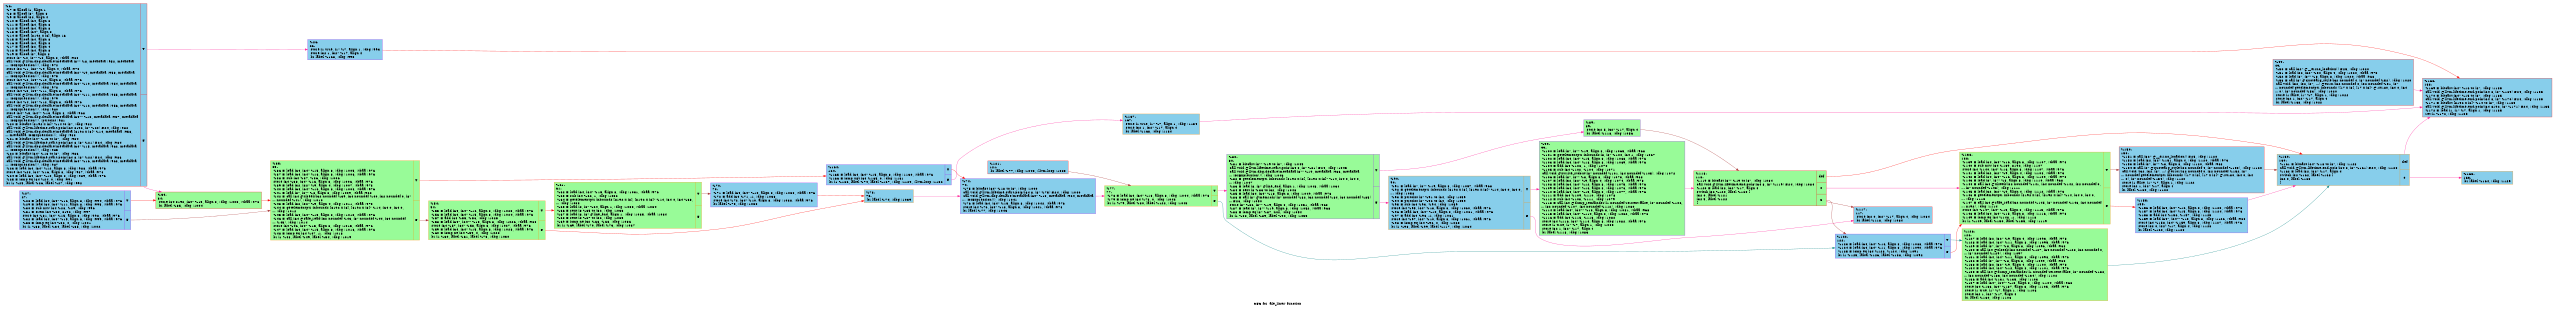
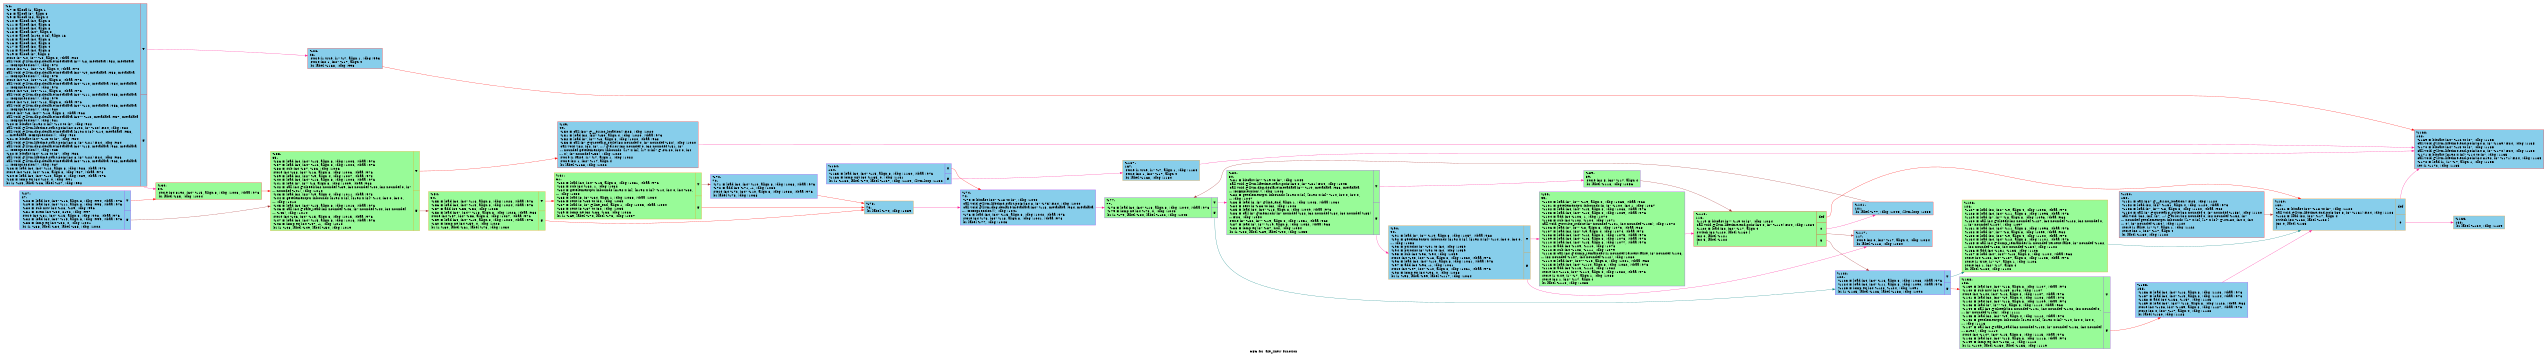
  digraph {
    label="CFG for 'file_lines' function"
    rankdir=LR
    node [color=darkorange fillcolor=skyblue shape=record style=filled]
    edge [color=deeppink]
-   n1 [color=red label="{%6:\l  %7 = alloca i1, align 1\l  %8 = alloca i8*, align 8\l  %9 = alloca i32, align 4\l  %10 = alloca i64, align 8\l  %11 = alloca i64, align 8\l  %12 = alloca i64, align 8\l  %13 = alloca i64*, align 8\l  %14 = alloca [8192 x i8], align 16\l  %15 = alloca i64, align 8\l  %16 = alloca i64, align 8\l  %17 = alloca i32, align 4\l  %18 = alloca i64, align 8\l  %19 = alloca i8*, align 8\l  store i8* %0, i8** %8, align 8, !tbaa !968\l  call void @llvm.dbg.declare(metadata i8** %8, metadata !952, metadata\l... !DIExpression()), !dbg !972\l  store i32 %1, i32* %9, align 4, !tbaa !973\l  call void @llvm.dbg.declare(metadata i32* %9, metadata !953, metadata\l... !DIExpression()), !dbg !975\l  store i64 %2, i64* %10, align 8, !tbaa !976\l  call void @llvm.dbg.declare(metadata i64* %10, metadata !954, metadata\l... !DIExpression()), !dbg !978\l  store i64 %3, i64* %11, align 8, !tbaa !976\l  call void @llvm.dbg.declare(metadata i64* %11, metadata !955, metadata\l... !DIExpression()), !dbg !979\l  store i64 %4, i64* %12, align 8, !tbaa !976\l  call void @llvm.dbg.declare(metadata i64* %12, metadata !956, metadata\l... !DIExpression()), !dbg !980\l  store i64* %5, i64** %13, align 8, !tbaa !968\l  call void @llvm.dbg.declare(metadata i64** %13, metadata !957, metadata\l... !DIExpression()), !ptrtoint !981\l  %20 = bitcast [8192 x i8]* %14 to i8*, !dbg !982\l  call void @llvm.lifetime.start.p0i8(i64 8192, i8* %20) #24, !dbg !982\l  call void @llvm.dbg.declare(metadata [8192 x i8]* %14, metadata !958,\l... metadata !DIExpression()), !dbg !983\l  %21 = bitcast i64* %15 to i8*, !dbg !984\l  call void @llvm.lifetime.start.p0i8(i64 8, i8* %21) #24, !dbg !984\l  call void @llvm.dbg.declare(metadata i64* %15, metadata !962, metadata\l... !DIExpression()), !dbg !985\l  %22 = bitcast i64* %16 to i8*, !dbg !986\l  call void @llvm.lifetime.start.p0i8(i64 8, i8* %22) #24, !dbg !986\l  call void @llvm.dbg.declare(metadata i64* %16, metadata !963, metadata\l... !DIExpression()), !dbg !987\l  %23 = load i64, i64* %12, align 8, !dbg !988, !tbaa !976\l  store i64 %23, i64* %16, align 8, !dbg !987, !tbaa !976\l  %24 = load i64, i64* %10, align 8, !dbg !989, !tbaa !976\l  %25 = icmp eq i64 %24, 0, !dbg !991\l  br i1 %25, label %26, label %27, !dbg !992\l|{<s0>T|<s1>F}}"]
-   n2 [color=purple label="{%26:\l26:                                               \l  store i1 true, i1* %7, align 1, !dbg !993\l  store i32 1, i32* %17, align 4\l  br label %168, !dbg !993\l}"]
+   n1 [color=red label="{%6:\l  %7 = alloca i1, align 1\l  %8 = alloca i8*, align 8\l  %9 = alloca i32, align 4\l  %10 = alloca i64, align 8\l  %11 = alloca i64, align 8\l  %12 = alloca i64, align 8\l  %13 = alloca i64*, align 8\l  %14 = alloca [8192 x i8], align 16\l  %15 = alloca i64, align 8\l  %16 = alloca i64, align 8\l  %17 = alloca i32, align 4\l  %18 = alloca i64, align 8\l  %19 = alloca i8*, align 8\l  store i8* %0, i8** %8, align 8, !tbaa !968\l  call void @llvm.dbg.declare(metadata i8** %8, metadata !952, metadata\l... !DIExpression()), !dbg !972\l  store i32 %1, i32* %9, align 4, !tbaa !973\l  call void @llvm.dbg.declare(metadata i32* %9, metadata !953, metadata\l... !DIExpression()), !dbg !975\l  store i64 %2, i64* %10, align 8, !tbaa !976\l  call void @llvm.dbg.declare(metadata i64* %10, metadata !954, metadata\l... !DIExpression()), !dbg !978\l  store i64 %3, i64* %11, align 8, !tbaa !976\l  call void @llvm.dbg.declare(metadata i64* %11, metadata !955, metadata\l... !DIExpression()), !dbg !979\l  store i64 %4, i64* %12, align 8, !tbaa !976\l  call void @llvm.dbg.declare(metadata i64* %12, metadata !956, metadata\l... !DIExpression()), !dbg !980\l  store i64* %5, i64** %13, align 8, !tbaa !968\l  call void @llvm.dbg.declare(metadata i64** %13, metadata !957, metadata\l... !DIExpression()), !dbg !981\l  %20 = bitcast [8192 x i8]* %14 to i8*, !dbg !982\l  call void @llvm.lifetime.start.p0i8(i64 8192, i8* %20) #24, !dbg !982\l  call void @llvm.dbg.declare(metadata [8192 x i8]* %14, metadata !958,\l... metadata !DIExpression()), !dbg !983\l  %21 = bitcast i64* %15 to i8*, !dbg !984\l  call void @llvm.lifetime.start.p0i8(i64 8, i8* %21) #24, !dbg !984\l  call void @llvm.dbg.declare(metadata i64* %15, metadata !962, metadata\l... !DIExpression()), !dbg !985\l  %22 = bitcast i64* %16 to i8*, !dbg !986\l  call void @llvm.lifetime.start.p0i8(i64 8, i8* %22) #24, !dbg !986\l  call void @llvm.dbg.declare(metadata i64* %16, metadata !963, metadata\l... !DIExpression()), !dbg !987\l  %23 = load i64, i64* %12, align 8, !dbg !988, !tbaa !976\l  store i64 %23, i64* %16, align 8, !dbg !987, !tbaa !976\l  %24 = load i64, i64* %10, align 8, !dbg !989, !tbaa !976\l  %25 = icmp eq i64 %24, 0, !dbg !991\l  br i1 %25, label %26, label %27, !dbg !992\l|{<s0>T|<s1>F}}"]
+   n2 [color=red label="{%26:\l26:                                               \l  store i1 true, i1* %7, align 1, !dbg !993\l  store i32 1, i32* %17, align 4\l  br label %168, !dbg !993\l}"]
    n3 [color=red fillcolor=palegreen label="{%34:\l34:                                               \l  store i64 8192, i64* %15, align 8, !dbg !1003, !tbaa !976\l  br label %35, !dbg !1004\l}"]
    n4 [color=red label="{%168:\l168:                                              \l  %169 = bitcast i64* %16 to i8*, !dbg !1135\l  call void @llvm.lifetime.end.p0i8(i64 8, i8* %169) #24, !dbg !1135\l  %170 = bitcast i64* %15 to i8*, !dbg !1135\l  call void @llvm.lifetime.end.p0i8(i64 8, i8* %170) #24, !dbg !1135\l  %171 = bitcast [8192 x i8]* %14 to i8*, !dbg !1135\l  call void @llvm.lifetime.end.p0i8(i64 8192, i8* %171) #24, !dbg !1135\l  %172 = load i1, i1* %7, align 1, !dbg !1135\l  ret i1 %172, !dbg !1135\l}"]
    n5 [color=purple label="{%27:\l27:                                               \l  %28 = load i64, i64* %16, align 8, !dbg !994, !tbaa !976\l  %29 = load i64, i64* %11, align 8, !dbg !995, !tbaa !976\l  %30 = sub nsw i64 %28, %29, !dbg !996\l  %31 = srem i64 %30, 8192, !dbg !997\l  store i64 %31, i64* %15, align 8, !dbg !998, !tbaa !976\l  %32 = load i64, i64* %15, align 8, !dbg !999, !tbaa !976\l  %33 = icmp eq i64 %32, 0, !dbg !1001\l  br i1 %33, label %34, label %35, !dbg !1002\l|{<s0>T|<s1>F}}"]
    n6 [fillcolor=palegreen label="{%35:\l35:                                               \l  %36 = load i64, i64* %15, align 8, !dbg !1005, !tbaa !976\l  %37 = load i64, i64* %16, align 8, !dbg !1006, !tbaa !976\l  %38 = sub i64 %37, %36, !dbg !1006\l  store i64 %38, i64* %16, align 8, !dbg !1006, !tbaa !976\l  %39 = load i32, i32* %9, align 4, !dbg !1007, !tbaa !973\l  %40 = load i64, i64* %16, align 8, !dbg !1008, !tbaa !976\l  %41 = load i8*, i8** %8, align 8, !dbg !1009, !tbaa !968\l  %42 = call i64 @xlseek(i32 noundef %39, i64 noundef %40, i32 noundef 0, i8*\l... noundef %41), !dbg !1010\l  %43 = load i32, i32* %9, align 4, !dbg !1011, !tbaa !973\l  %44 = getelementptr inbounds [8192 x i8], [8192 x i8]* %14, i64 0, i64 0,\l... !dbg !1012\l  %45 = load i64, i64* %15, align 8, !dbg !1013, !tbaa !976\l  %46 = call i64 @safe_read(i32 noundef %43, i8* noundef %44, i64 noundef\l... %45), !dbg !1014\l  store i64 %46, i64* %15, align 8, !dbg !1015, !tbaa !976\l  %47 = load i64, i64* %15, align 8, !dbg !1016, !tbaa !976\l  %48 = icmp eq i64 %47, -1, !dbg !1018\l  br i1 %48, label %49, label %54, !dbg !1019\l|{<s0>T|<s1>F}}"]
    n7 [color=red label="{%49:\l49:                                               \l  %50 = call i32* @__errno_location() #25, !dbg !1020\l  %51 = load i32, i32* %50, align 4, !dbg !1020, !tbaa !973\l  %52 = load i8*, i8** %8, align 8, !dbg !1020, !tbaa !968\l  %53 = call i8* @quotearg_style(i32 noundef 4, i8* noundef %52), !dbg !1020\l  call void (i32, i32, i8*, ...) @error(i32 noundef 0, i32 noundef %51, i8*\l... noundef getelementptr inbounds ([17 x i8], [17 x i8]* @.str.80, i64 0, i64\l... 0), i8* noundef %53), !dbg !1020\l  store i1 false, i1* %7, align 1, !dbg !1022\l  store i32 1, i32* %17, align 4\l  br label %168, !dbg !1022\l}"]
    n8 [fillcolor=palegreen label="{%54:\l54:                                               \l  %55 = load i64, i64* %16, align 8, !dbg !1023, !tbaa !976\l  %56 = load i64, i64* %15, align 8, !dbg !1024, !tbaa !976\l  %57 = add i64 %55, %56, !dbg !1025\l  %58 = load i64*, i64** %13, align 8, !dbg !1026, !tbaa !968\l  store i64 %57, i64* %58, align 8, !dbg !1027, !tbaa !976\l  %59 = load i64, i64* %15, align 8, !dbg !1028, !tbaa !976\l  %60 = icmp ne i64 %59, 0, !dbg !1028\l  br i1 %60, label %61, label %73, !dbg !1030\l|{<s0>T|<s1>F}}"]
    n9 [fillcolor=palegreen label="{%61:\l61:                                               \l  %62 = load i64, i64* %15, align 8, !dbg !1031, !tbaa !976\l  %63 = sub i64 %62, 1, !dbg !1032\l  %64 = getelementptr inbounds [8192 x i8], [8192 x i8]* %14, i64 0, i64 %63,\l... !dbg !1033\l  %65 = load i8, i8* %64, align 1, !dbg !1033, !tbaa !1034\l  %66 = sext i8 %65 to i32, !dbg !1033\l  %67 = load i8, i8* @line_end, align 1, !dbg !1035, !tbaa !1034\l  %68 = sext i8 %67 to i32, !dbg !1035\l  %69 = icmp ne i32 %66, %68, !dbg !1036\l  br i1 %69, label %70, label %73, !dbg !1037\l|{<s0>T|<s1>F}}"]
    n10 [label="{%73:\l73:                                               \l  br label %74, !dbg !1039\l}"]
    n11 [color=purple label="{%70:\l70:                                               \l  %71 = load i64, i64* %10, align 8, !dbg !1038, !tbaa !976\l  %72 = add i64 %71, -1, !dbg !1038\l  store i64 %72, i64* %10, align 8, !dbg !1038, !tbaa !976\l  br label %73, !dbg !1038\l}"]
    n12 [color=purple label="{%74:\l74:                                               \l  %75 = bitcast i64* %18 to i8*, !dbg !1040\l  call void @llvm.lifetime.start.p0i8(i64 8, i8* %75) #24, !dbg !1040\l  call void @llvm.dbg.declare(metadata i64* %18, metadata !964, metadata\l... !DIExpression()), !dbg !1041\l  %76 = load i64, i64* %15, align 8, !dbg !1042, !tbaa !976\l  store i64 %76, i64* %18, align 8, !dbg !1041, !tbaa !976\l  br label %77, !dbg !1043\l}"]
-   n13 [fillcolor=palegreen label="{%77:\l77:                                               \l  %78 = load i64, i64* %18, align 8, !dbg !1044, !tbaa !976\l  %79 = icmp ne i64 %78, 0, !dbg !1043\l  br i1 %79, label %80, label %122, !dbg !1043\l|{<s0>T|<s1>F}}"]
+   n13 [color=purple fillcolor=palegreen label="{%77:\l77:                                               \l  %78 = load i64, i64* %18, align 8, !dbg !1044, !tbaa !976\l  %79 = icmp ne i64 %78, 0, !dbg !1043\l  br i1 %79, label %80, label %122, !dbg !1043\l|{<s0>T|<s1>F}}"]
    n14 [color=purple fillcolor=palegreen label="{%80:\l80:                                               \l  %81 = bitcast i8** %19 to i8*, !dbg !1045\l  call void @llvm.lifetime.start.p0i8(i64 8, i8* %81) #24, !dbg !1045\l  call void @llvm.dbg.declare(metadata i8** %19, metadata !966, metadata\l... !DIExpression()), !dbg !1046\l  %82 = getelementptr inbounds [8192 x i8], [8192 x i8]* %14, i64 0, i64 0,\l... !dbg !1047\l  %83 = load i8, i8* @line_end, align 1, !dbg !1048, !tbaa !1034\l  %84 = sext i8 %83 to i32, !dbg !1048\l  %85 = load i64, i64* %18, align 8, !dbg !1049, !tbaa !976\l  %86 = call i8* @memrchr(i8* noundef %82, i32 noundef %84, i64 noundef %85)\l... #26, !dbg !1050\l  store i8* %86, i8** %19, align 8, !dbg !1051, !tbaa !968\l  %87 = load i8*, i8** %19, align 8, !dbg !1052, !tbaa !968\l  %88 = icmp eq i8* %87, null, !dbg !1054\l  br i1 %88, label %89, label %90, !dbg !1055\l|{<s0>T|<s1>F}}"]
    n15 [color=purple label="{%122:\l122:                                              \l  %123 = load i64, i64* %16, align 8, !dbg !1088, !tbaa !976\l  %124 = load i64, i64* %11, align 8, !dbg !1090, !tbaa !976\l  %125 = icmp eq i64 %123, %124, !dbg !1091\l  br i1 %125, label %126, label %138, !dbg !1092\l|{<s0>T|<s1>F}}"]
    n16 [color=purple fillcolor=palegreen label="{%89:\l89:                                               \l  store i32 5, i32* %17, align 4\l  br label %118, !dbg !1056\l}"]
    n17 [label="{%90:\l90:                                               \l  %91 = load i8*, i8** %19, align 8, !dbg !1057, !tbaa !968\l  %92 = getelementptr inbounds [8192 x i8], [8192 x i8]* %14, i64 0, i64 0,\l... !dbg !1058\l  %93 = ptrtoint i8* %91 to i64, !dbg !1059\l  %94 = ptrtoint i8* %92 to i64, !dbg !1059\l  %95 = sub i64 %93, %94, !dbg !1059\l  store i64 %95, i64* %18, align 8, !dbg !1060, !tbaa !976\l  %96 = load i64, i64* %10, align 8, !dbg !1061, !tbaa !976\l  %97 = add i64 %96, -1, !dbg !1061\l  store i64 %97, i64* %10, align 8, !dbg !1061, !tbaa !976\l  %98 = icmp eq i64 %96, 0, !dbg !1063\l  br i1 %98, label %99, label %117, !dbg !1064\l|{<s0>T|<s1>F}}"]
    n18 [fillcolor=palegreen label="{%126:\l126:                                              \l  %127 = load i32, i32* %9, align 4, !dbg !1093, !tbaa !973\l  %128 = load i64, i64* %11, align 8, !dbg !1095, !tbaa !976\l  %129 = load i8*, i8** %8, align 8, !dbg !1096, !tbaa !968\l  %130 = call i64 @xlseek(i32 noundef %127, i64 noundef %128, i32 noundef 0,\l... i8* noundef %129), !dbg !1097\l  %131 = load i64, i64* %11, align 8, !dbg !1098, !tbaa !976\l  %132 = load i8*, i8** %8, align 8, !dbg !1099, !tbaa !968\l  %133 = load i32, i32* %9, align 4, !dbg !1100, !tbaa !973\l  %134 = load i64, i64* %12, align 8, !dbg !1101, !tbaa !976\l  %135 = call i64 @dump_remainder(i1 noundef zeroext false, i8* noundef %132,\l... i32 noundef %133, i64 noundef %134), !dbg !1102\l  %136 = add i64 %131, %135, !dbg !1103\l  %137 = load i64*, i64** %13, align 8, !dbg !1104, !tbaa !968\l  store i64 %136, i64* %137, align 8, !dbg !1105, !tbaa !976\l  store i1 true, i1* %7, align 1, !dbg !1106\l  store i32 1, i32* %17, align 4\l  br label %160, !dbg !1106\l}"]
-   n19 [fillcolor=palegreen label="{%138:\l138:                                              \l  %139 = load i64, i64* %16, align 8, !dbg !1107, !tbaa !976\l  %140 = sub nsw i64 %139, 8192, !dbg !1107\l  store i64 %140, i64* %16, align 8, !dbg !1107, !tbaa !976\l  %141 = load i32, i32* %9, align 4, !dbg !1108, !tbaa !973\l  %142 = load i64, i64* %16, align 8, !dbg !1109, !tbaa !976\l  %143 = load i8*, i8** %8, align 8, !dbg !1110, !tbaa !968\l  %144 = call i64 @xlseek(i32 noundef %141, i64 noundef %142, i32 noundef 0,\l... i8* noundef %143), !dbg !1111\l  %145 = load i32, i32* %9, align 4, !dbg !1112, !tbaa !973\l  %146 = getelementptr inbounds [8192 x i8], [8192 x i8]* %14, i64 0, i64 0,\l... !dbg !1113\l  %147 = call i64 @safe_read(i32 noundef %145, i8* noundef %146, i64 noundef\l... 8192), !dbg !1114\l  store i64 %147, i64* %15, align 8, !dbg !1115, !tbaa !976\l  %148 = load i64, i64* %15, align 8, !dbg !1116, !tbaa !976\l  %149 = icmp eq i64 %148, -1, !dbg !1118\l  br i1 %149, label %150, label %155, !dbg !1119\l|{<s0>T|<s1>F}}"]
+   n19 [color=purple fillcolor=palegreen label="{%138:\l138:                                              \l  %139 = load i64, i64* %16, align 8, !dbg !1107, !tbaa !976\l  %140 = sub nsw i64 %139, 8192, !dbg !1107\l  store i64 %140, i64* %16, align 8, !dbg !1107, !tbaa !976\l  %141 = load i32, i32* %9, align 4, !dbg !1108, !tbaa !973\l  %142 = load i64, i64* %16, align 8, !dbg !1109, !tbaa !976\l  %143 = load i8*, i8** %8, align 8, !dbg !1110, !tbaa !968\l  %144 = call i64 @xlseek(i32 noundef %141, i64 noundef %142, i32 noundef 0,\l... i8* noundef %143), !dbg !1111\l  %145 = load i32, i32* %9, align 4, !dbg !1112, !tbaa !973\l  %146 = getelementptr inbounds [8192 x i8], [8192 x i8]* %14, i64 0, i64 0,\l... !dbg !1113\l  %147 = call i64 @safe_read(i32 noundef %145, i8* noundef %146, i64 noundef\l... 8192), !dbg !1114\l  store i64 %147, i64* %15, align 8, !dbg !1115, !tbaa !976\l  %148 = load i64, i64* %15, align 8, !dbg !1116, !tbaa !976\l  %149 = icmp eq i64 %148, -1, !dbg !1118\l  br i1 %149, label %150, label %155, !dbg !1119\l|{<s0>T|<s1>F}}"]
    n20 [color=red fillcolor=palegreen label="{%118:\l118:                                              \l  %119 = bitcast i8** %19 to i8*, !dbg !1084\l  call void @llvm.lifetime.end.p0i8(i64 8, i8* %119) #24, !dbg !1084\l  %120 = load i32, i32* %17, align 4\l  switch i32 %120, label %160 [\l    i32 0, label %121\l    i32 5, label %122\l  ]\l|{<s0>def|<s1>0|<s2>5}}"]
    n21 [color=purple fillcolor=palegreen label="{%99:\l99:                                               \l  %100 = load i8*, i8** %19, align 8, !dbg !1065, !tbaa !968\l  %101 = getelementptr inbounds i8, i8* %100, i64 1, !dbg !1067\l  %102 = load i64, i64* %15, align 8, !dbg !1068, !tbaa !976\l  %103 = load i64, i64* %18, align 8, !dbg !1069, !tbaa !976\l  %104 = add i64 %103, 1, !dbg !1070\l  %105 = sub i64 %102, %104, !dbg !1071\l  call void @xwrite_stdout(i8* noundef %101, i64 noundef %105), !dbg !1072\l  %106 = load i8*, i8** %8, align 8, !dbg !1073, !tbaa !968\l  %107 = load i32, i32* %9, align 4, !dbg !1074, !tbaa !973\l  %108 = load i64, i64* %12, align 8, !dbg !1075, !tbaa !976\l  %109 = load i64, i64* %16, align 8, !dbg !1076, !tbaa !976\l  %110 = load i64, i64* %15, align 8, !dbg !1077, !tbaa !976\l  %111 = add i64 %109, %110, !dbg !1078\l  %112 = sub i64 %108, %111, !dbg !1079\l  %113 = call i64 @dump_remainder(i1 noundef zeroext false, i8* noundef %106,\l... i32 noundef %107, i64 noundef %112), !dbg !1080\l  %114 = load i64*, i64** %13, align 8, !dbg !1081, !tbaa !968\l  %115 = load i64, i64* %114, align 8, !dbg !1082, !tbaa !976\l  %116 = add i64 %115, %113, !dbg !1082\l  store i64 %116, i64* %114, align 8, !dbg !1082, !tbaa !976\l  store i1 true, i1* %7, align 1, !dbg !1083\l  store i32 1, i32* %17, align 4\l  br label %118, !dbg !1083\l}"]
    n22 [color=red label="{%117:\l117:                                              \l  store i32 0, i32* %17, align 4, !dbg !1084\l  br label %118, !dbg !1084\l}"]
    n23 [label="{%160:\l160:                                              \l  %161 = bitcast i64* %18 to i8*, !dbg !1128\l  call void @llvm.lifetime.end.p0i8(i64 8, i8* %161) #24, !dbg !1128\l  %162 = load i32, i32* %17, align 4\l  switch i32 %162, label %168 [\l    i32 0, label %163\l  ]\l|{<s0>def|<s1>0}}"]
    n24 [color=red label="{%150:\l150:                                              \l  %151 = call i32* @__errno_location() #25, !dbg !1120\l  %152 = load i32, i32* %151, align 4, !dbg !1120, !tbaa !973\l  %153 = load i8*, i8** %8, align 8, !dbg !1120, !tbaa !968\l  %154 = call i8* @quotearg_style(i32 noundef 4, i8* noundef %153), !dbg !1120\l  call void (i32, i32, i8*, ...) @error(i32 noundef 0, i32 noundef %152, i8*\l... noundef getelementptr inbounds ([17 x i8], [17 x i8]* @.str.80, i64 0, i64\l... 0), i8* noundef %154), !dbg !1120\l  store i1 false, i1* %7, align 1, !dbg !1122\l  store i32 1, i32* %17, align 4\l  br label %160, !dbg !1122\l}"]
    n25 [color=purple label="{%155:\l155:                                              \l  %156 = load i64, i64* %16, align 8, !dbg !1123, !tbaa !976\l  %157 = load i64, i64* %15, align 8, !dbg !1124, !tbaa !976\l  %158 = add i64 %156, %157, !dbg !1125\l  %159 = load i64*, i64** %13, align 8, !dbg !1126, !tbaa !968\l  store i64 %158, i64* %159, align 8, !dbg !1127, !tbaa !976\l  store i32 0, i32* %17, align 4, !dbg !1128\l  br label %160, !dbg !1128\l}"]
    n26 [color=red label="{%121:\l121:                                              \l  br label %77, !dbg !1043, !llvm.loop !1085\l}"]
    n27 [label="{%163:\l163:                                              \l  br label %164, !dbg !1129\l}"]
    n28 [color=purple label="{%164:\l164:                                              \l  %165 = load i64, i64* %15, align 8, !dbg !1130, !tbaa !976\l  %166 = icmp ugt i64 %165, 0, !dbg !1131\l  br i1 %166, label %74, label %167, !dbg !1129, !llvm.loop !1132\l|{<s0>T|<s1>F}}"]
    n29 [label="{%167:\l167:                                              \l  store i1 true, i1* %7, align 1, !dbg !1134\l  store i32 1, i32* %17, align 4\l  br label %168, !dbg !1134\l}"]
    n1 -> n2 [tailport=s0]
    n1 -> n3 [tailport=s1]
    n2 -> n4 [color=red]
    n3 -> n6 [color=red]
    n5 -> n3 [color=red tailport=s0]
    n5 -> n6 [color=brown tailport=s1]
-   n6 -> n28 [color=red tailport=s0]
+   n6 -> n7 [color=red tailport=s0]
    n6 -> n8 [color=brown tailport=s1]
    n7 -> n4
    n8 -> n9 [color=red tailport=s0]
    n8 -> n10 [color=red tailport=s1]
+   n9 -> n10 [color=red tailport=s1]
    n9 -> n11 [color=brown tailport=s0]
    n10 -> n12
    n11 -> n10 [color=red]
    n12 -> n13
    n13 -> n14 [tailport=s0]
    n13 -> n15 [color=teal tailport=s1]
    n14 -> n16 [tailport=s0]
    n14 -> n17 [tailport=s1]
    n15 -> n18 [color=teal tailport=s0]
    n15 -> n19 [color=red tailport=s1]
    n16 -> n20 [color=brown]
    n17 -> n21 [tailport=s0]
    n17 -> n22 [tailport=s1]
    n18 -> n23 [color=teal]
-   n19 -> n24 [color=brown tailport=s0]
    n19 -> n25 [color=red tailport=s1]
    n20 -> n15 [color=brown tailport=s2]
    n20 -> n22 [color=brown]
    n20 -> n23 [color=red tailport=s0]
-   n20 -> n19 [tailport=s1]
+   n20 -> n26 [tailport=s1]
    n21 -> n20
    n23 -> n4 [tailport=s0]
    n23 -> n27 [tailport=s1]
    n24 -> n23 [color=brown]
    n25 -> n23
    n26 -> n13 [color=brown]
    n28 -> n12 [color=red tailport=s0]
    n28 -> n29 [tailport=s1]
    n29 -> n4
  }
